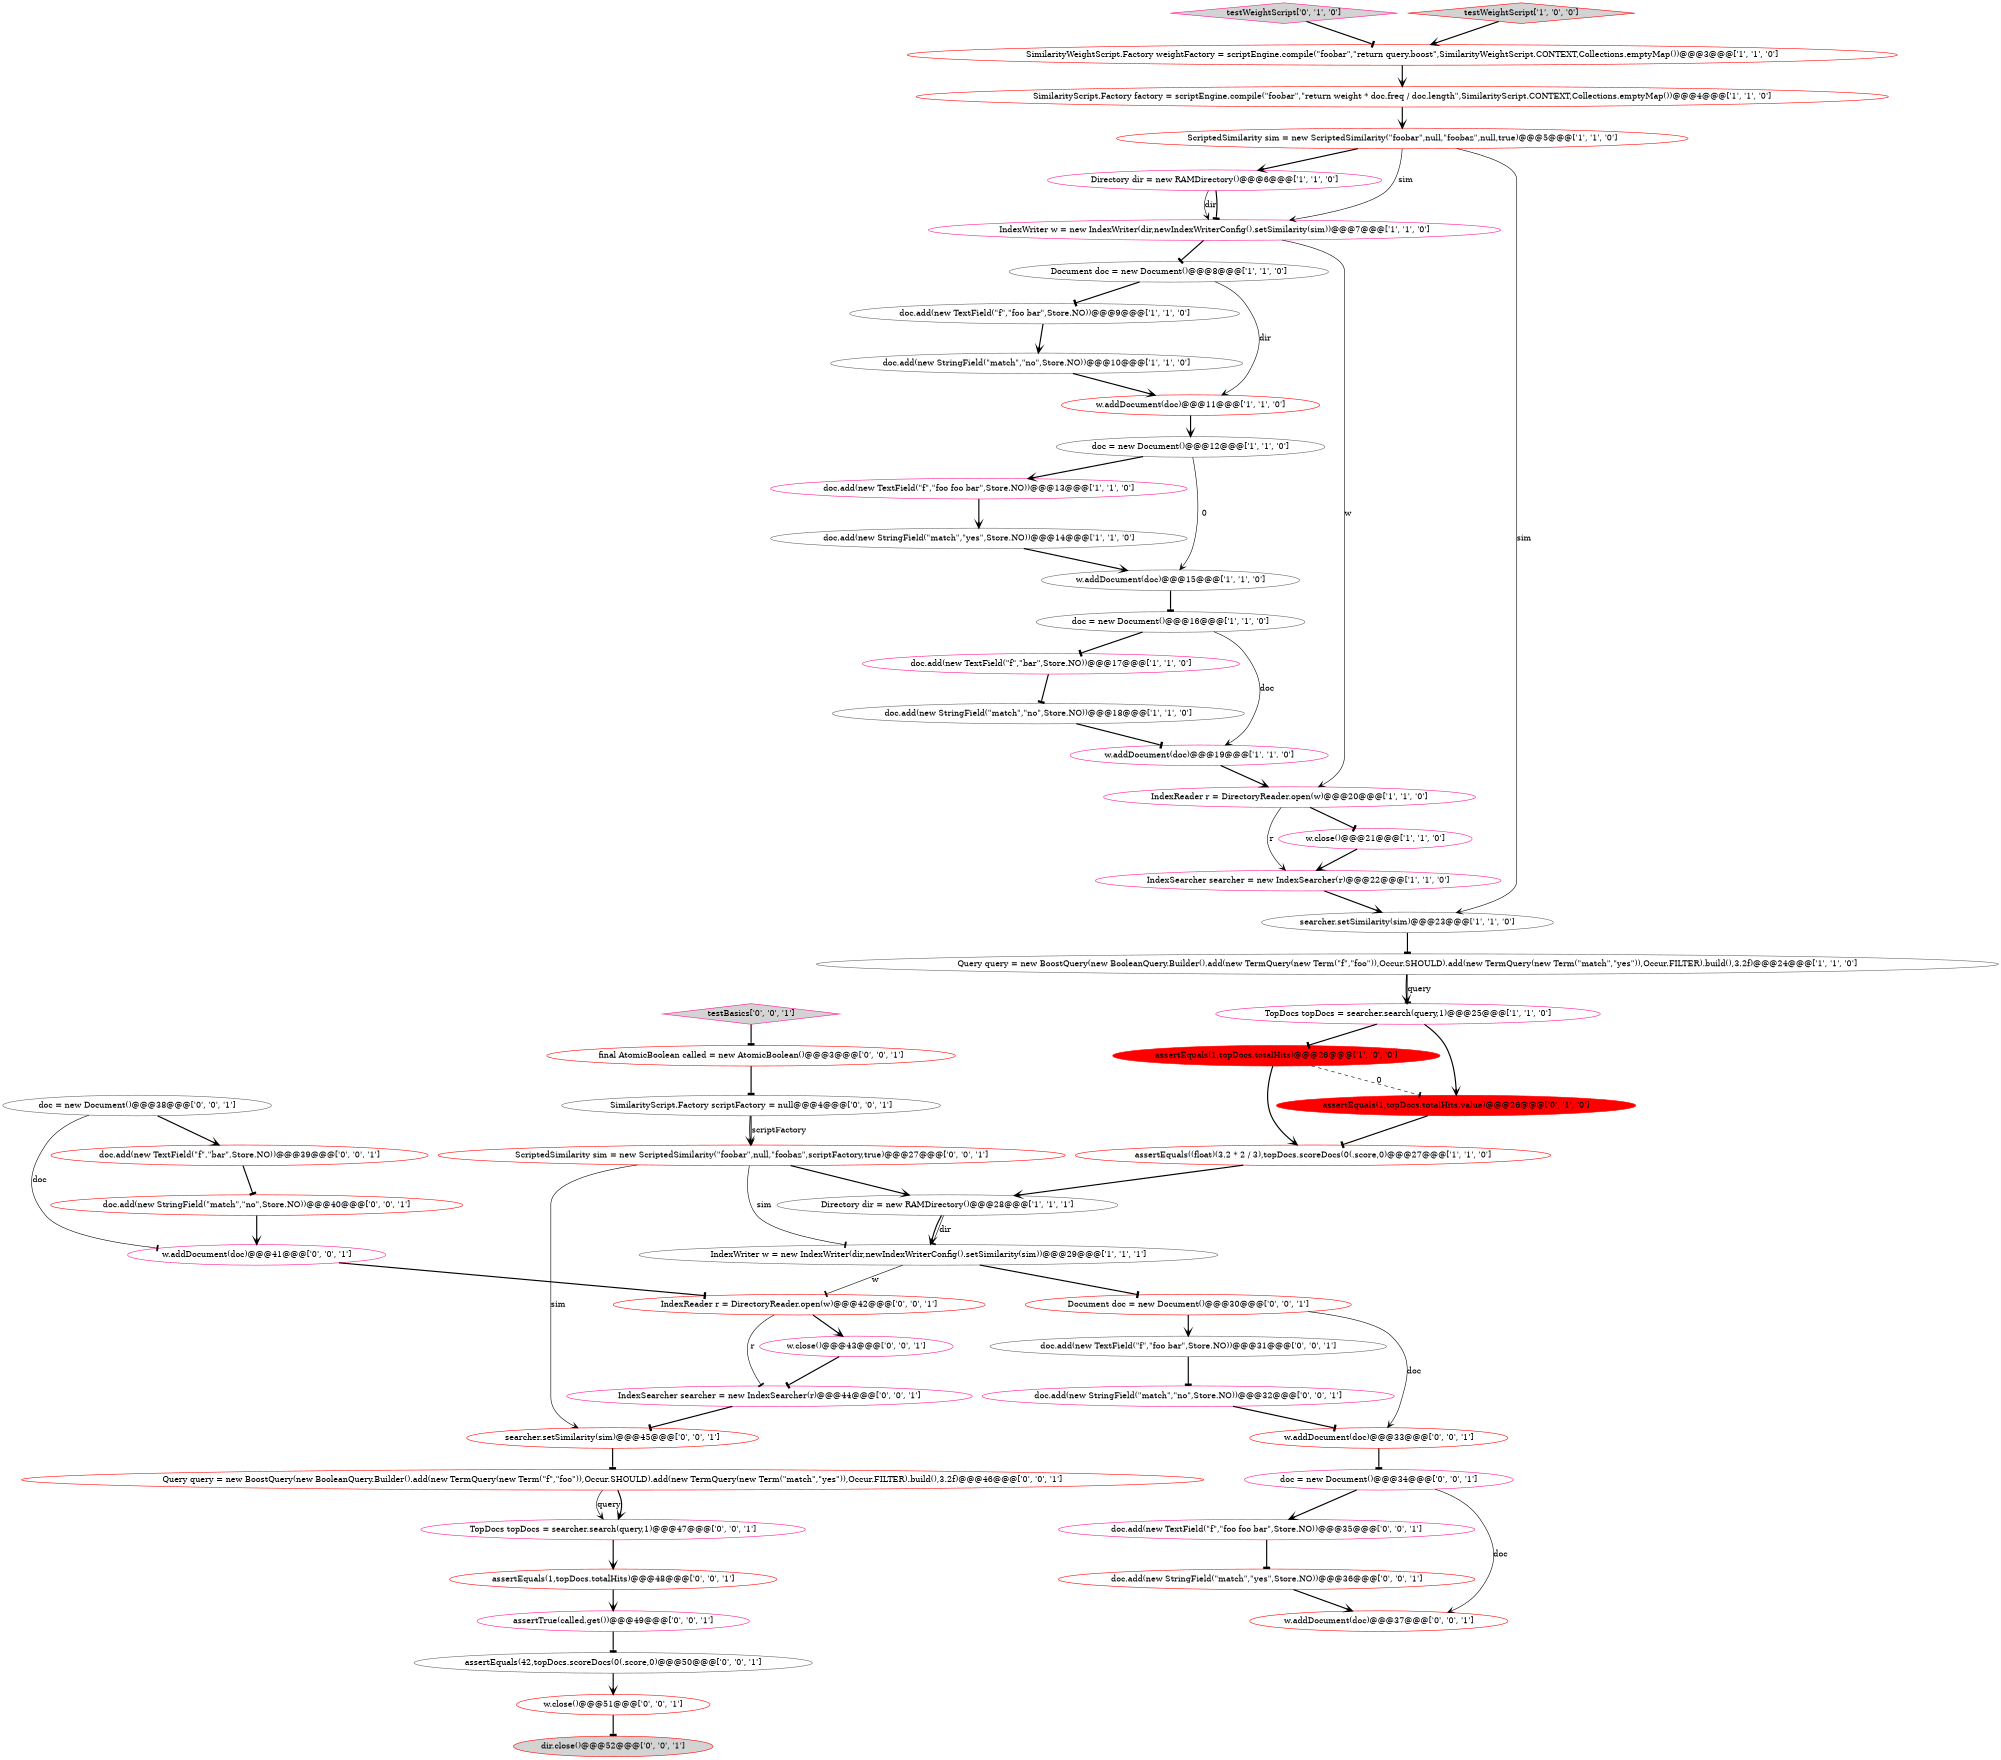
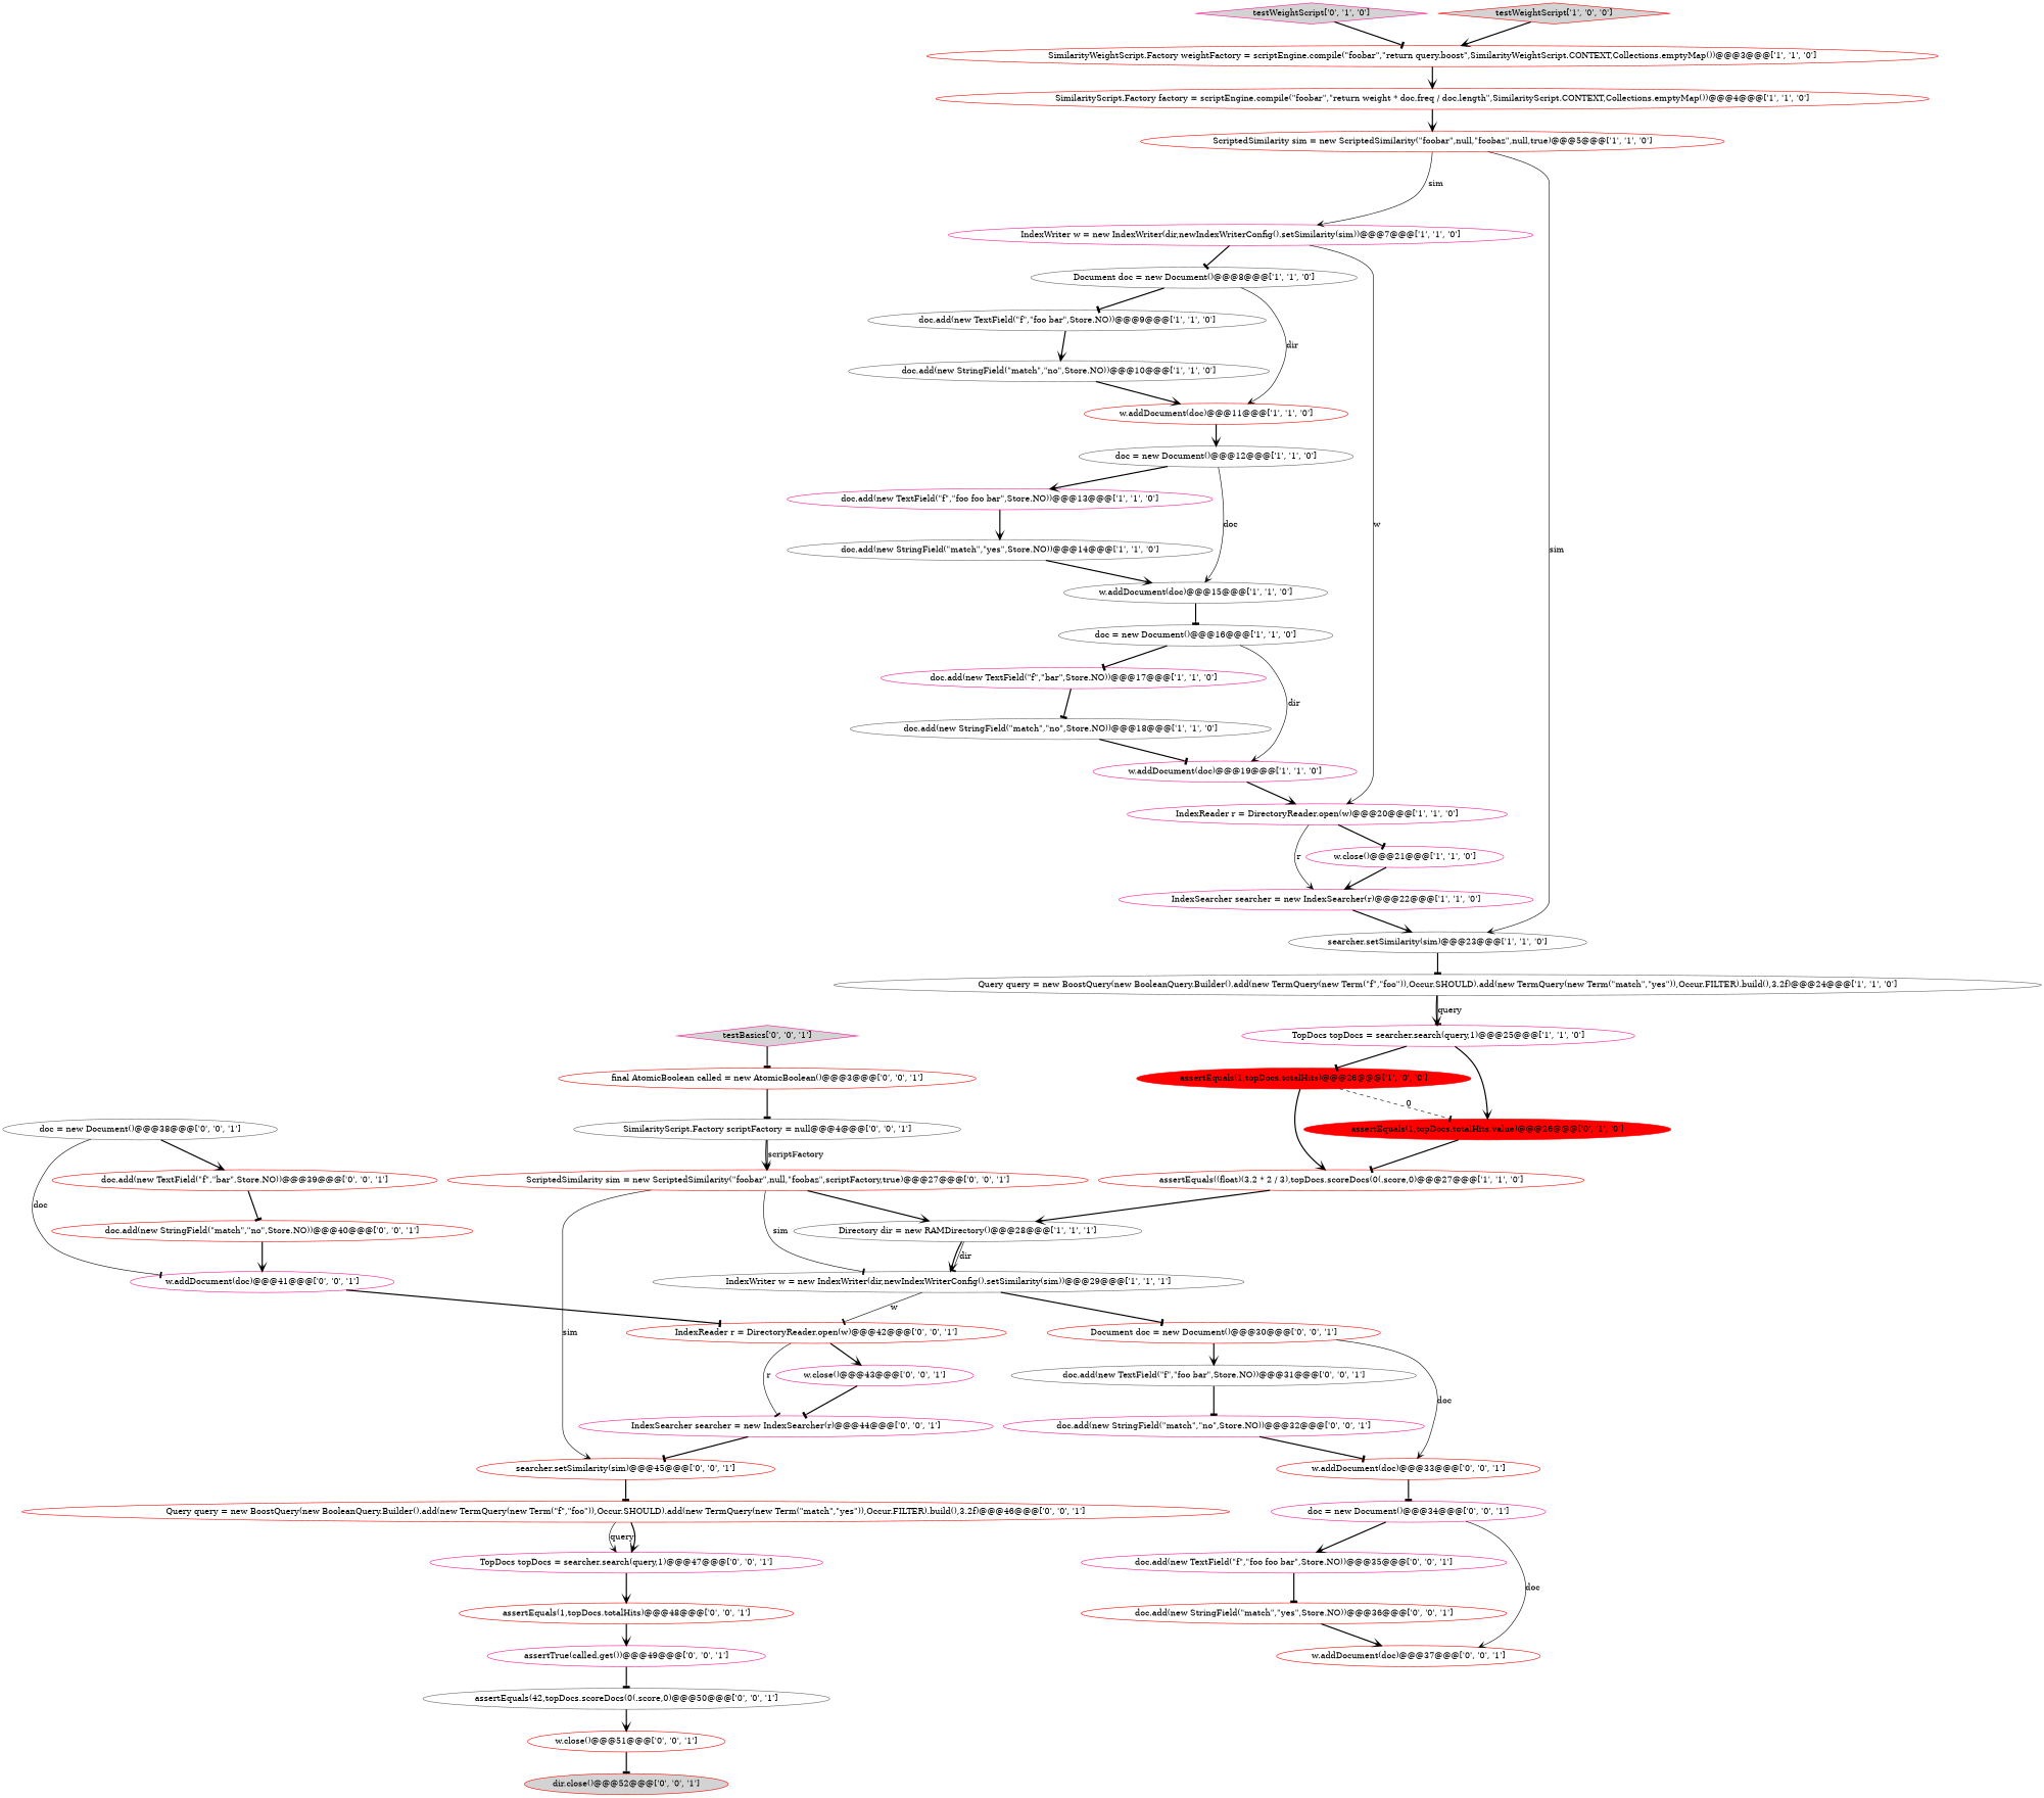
  digraph {
    node [color=red fillcolor=white shape=ellipse style=filled]
    edge [arrowhead=vee style=bold]
    n1 [color=gray40 label="doc.add(new StringField(\"match\",\"yes\",Store.NO))@@@14@@@['1', '1', '0']"]
    n2 [color=gray40 label="w.addDocument(doc)@@@15@@@['1', '1', '0']"]
    n3 [color=gray40 label="doc = new Document()@@@16@@@['1', '1', '0']"]
    n4 [label="assertEquals((float)(3.2 * 2 / 3),topDocs.scoreDocs(0(.score,0)@@@27@@@['1', '1', '0']"]
    n5 [color=gray40 label="Directory dir = new RAMDirectory()@@@28@@@['1', '1', '1']"]
    n6 [color=gray40 label="IndexWriter w = new IndexWriter(dir,newIndexWriterConfig().setSimilarity(sim))@@@29@@@['1', '1', '1']"]
    n7 [color=deeppink label="doc.add(new StringField(\"match\",\"no\",Store.NO))@@@32@@@['0', '0', '1']"]
    n8 [label="w.addDocument(doc)@@@33@@@['0', '0', '1']"]
    n9 [color=deeppink label="doc = new Document()@@@34@@@['0', '0', '1']"]
    n10 [label="assertEquals(1,topDocs.totalHits)@@@48@@@['0', '0', '1']"]
    n11 [color=deeppink label="assertTrue(called.get())@@@49@@@['0', '0', '1']"]
    n12 [color=gray40 label="assertEquals(42,topDocs.scoreDocs(0(.score,0)@@@50@@@['0', '0', '1']"]
    n13 [fillcolor=lightgray label="dir.close()@@@52@@@['0', '0', '1']"]
    n14 [color=deeppink label="IndexWriter w = new IndexWriter(dir,newIndexWriterConfig().setSimilarity(sim))@@@7@@@['1', '1', '0']"]
    n15 [color=gray40 label="Document doc = new Document()@@@8@@@['1', '1', '0']"]
    n16 [color=deeppink label="IndexReader r = DirectoryReader.open(w)@@@20@@@['1', '1', '0']"]
    n17 [label="w.addDocument(doc)@@@11@@@['1', '1', '0']"]
    n18 [color=gray40 label="doc.add(new TextField(\"f\",\"foo bar\",Store.NO))@@@9@@@['1', '1', '0']"]
    n19 [color=deeppink label="IndexSearcher searcher = new IndexSearcher(r)@@@22@@@['1', '1', '0']"]
    n20 [color=deeppink label="w.close()@@@21@@@['1', '1', '0']"]
    n21 [color=gray40 label="doc = new Document()@@@12@@@['1', '1', '0']"]
    n22 [color=deeppink label="doc.add(new TextField(\"f\",\"foo foo bar\",Store.NO))@@@13@@@['1', '1', '0']"]
    n23 [fillcolor=red label="assertEquals(1,topDocs.totalHits.value)@@@26@@@['0', '1', '0']"]
    n24 [label="w.addDocument(doc)@@@37@@@['0', '0', '1']"]
    n25 [color=deeppink label="doc.add(new TextField(\"f\",\"foo foo bar\",Store.NO))@@@35@@@['0', '0', '1']"]
    n26 [label="doc.add(new StringField(\"match\",\"yes\",Store.NO))@@@36@@@['0', '0', '1']"]
    n27 [color=gray40 label="doc = new Document()@@@38@@@['0', '0', '1']"]
    n28 [label="doc.add(new TextField(\"f\",\"bar\",Store.NO))@@@39@@@['0', '0', '1']"]
    n29 [color=deeppink label="w.addDocument(doc)@@@41@@@['0', '0', '1']"]
    n30 [label="doc.add(new StringField(\"match\",\"no\",Store.NO))@@@40@@@['0', '0', '1']"]
    n31 [label="IndexReader r = DirectoryReader.open(w)@@@42@@@['0', '0', '1']"]
    n32 [label="SimilarityWeightScript.Factory weightFactory = scriptEngine.compile(\"foobar\",\"return query.boost\",SimilarityWeightScript.CONTEXT,Collections.emptyMap())@@@3@@@['1', '1', '0']"]
    n33 [label="SimilarityScript.Factory factory = scriptEngine.compile(\"foobar\",\"return weight * doc.freq / doc.length\",SimilarityScript.CONTEXT,Collections.emptyMap())@@@4@@@['1', '1', '0']"]
    n34 [label="ScriptedSimilarity sim = new ScriptedSimilarity(\"foobar\",null,\"foobaz\",null,true)@@@5@@@['1', '1', '0']"]
    n35 [color=deeppink label="w.addDocument(doc)@@@19@@@['1', '1', '0']"]
    n36 [color=deeppink label="doc.add(new TextField(\"f\",\"bar\",Store.NO))@@@17@@@['1', '1', '0']"]
    n37 [color=gray40 label="doc.add(new StringField(\"match\",\"no\",Store.NO))@@@18@@@['1', '1', '0']"]
    n38 [label="ScriptedSimilarity sim = new ScriptedSimilarity(\"foobar\",null,\"foobaz\",scriptFactory,true)@@@27@@@['0', '0', '1']"]
    n39 [label="searcher.setSimilarity(sim)@@@45@@@['0', '0', '1']"]
    n40 [label="Query query = new BoostQuery(new BooleanQuery.Builder().add(new TermQuery(new Term(\"f\",\"foo\")),Occur.SHOULD).add(new TermQuery(new Term(\"match\",\"yes\")),Occur.FILTER).build(),3.2f)@@@46@@@['0', '0', '1']"]
    n41 [label="Document doc = new Document()@@@30@@@['0', '0', '1']"]
-   n42 [color=deeppink label="Directory dir = new RAMDirectory()@@@6@@@['1', '1', '0']"]
    n43 [color=gray40 label="searcher.setSimilarity(sim)@@@23@@@['1', '1', '0']"]
    n44 [color=gray40 label="Query query = new BoostQuery(new BooleanQuery.Builder().add(new TermQuery(new Term(\"f\",\"foo\")),Occur.SHOULD).add(new TermQuery(new Term(\"match\",\"yes\")),Occur.FILTER).build(),3.2f)@@@24@@@['1', '1', '0']"]
    n45 [color=deeppink fillcolor=lightgray label="testWeightScript['0', '1', '0']" shape=diamond]
    n46 [color=gray40 label="doc.add(new StringField(\"match\",\"no\",Store.NO))@@@10@@@['1', '1', '0']"]
    n47 [color=deeppink label="IndexSearcher searcher = new IndexSearcher(r)@@@44@@@['0', '0', '1']"]
    n48 [color=deeppink label="w.close()@@@43@@@['0', '0', '1']"]
    n49 [color=gray40 label="SimilarityScript.Factory scriptFactory = null@@@4@@@['0', '0', '1']"]
    n50 [color=deeppink label="TopDocs topDocs = searcher.search(query,1)@@@47@@@['0', '0', '1']"]
    n51 [color=gray40 label="doc.add(new TextField(\"f\",\"foo bar\",Store.NO))@@@31@@@['0', '0', '1']"]
    n52 [label="final AtomicBoolean called = new AtomicBoolean()@@@3@@@['0', '0', '1']"]
    n53 [fillcolor=lightgray label="testWeightScript['1', '0', '0']" shape=diamond]
    n54 [label="w.close()@@@51@@@['0', '0', '1']"]
    n55 [color=deeppink label="TopDocs topDocs = searcher.search(query,1)@@@25@@@['1', '1', '0']"]
    n56 [fillcolor=red label="assertEquals(1,topDocs.totalHits)@@@26@@@['1', '0', '0']"]
    n57 [color=deeppink fillcolor=lightgray label="testBasics['0', '0', '1']" shape=diamond]
    n1 -> n2
    n2 -> n3 [arrowhead=tee]
-   n3 -> n35 [label=doc style=solid]
+   n3 -> n35 [label=dir style=solid]
    n3 -> n36 [arrowhead=tee]
    n4 -> n5
    n5 -> n6
    n5 -> n6 [arrowhead=tee label=dir style=solid]
    n6 -> n31 [arrowhead=tee label=w style=solid]
    n6 -> n41 [arrowhead=tee]
    n7 -> n8 [arrowhead=tee]
    n8 -> n9 [arrowhead=tee]
    n9 -> n24 [label=doc style=solid]
    n9 -> n25
    n10 -> n11
    n11 -> n12 [arrowhead=tee]
    n12 -> n54
    n14 -> n15 [arrowhead=tee]
    n14 -> n16 [label=w style=solid]
    n15 -> n17 [label=dir style=solid]
    n15 -> n18 [arrowhead=tee]
    n16 -> n19 [label=r style=solid]
    n16 -> n20 [arrowhead=tee]
    n17 -> n21
    n18 -> n46
    n19 -> n43
    n20 -> n19
-   n21 -> n2 [label=0 style=solid]
+   n21 -> n2 [label=doc style=solid]
    n21 -> n22
    n22 -> n1
    n23 -> n4 [arrowhead=tee]
    n25 -> n26 [arrowhead=tee]
    n26 -> n24
    n27 -> n28
    n27 -> n29 [arrowhead=tee label=doc style=solid]
    n28 -> n30 [arrowhead=tee]
    n29 -> n31 [arrowhead=tee]
    n30 -> n29
    n31 -> n47 [arrowhead=tee label=r style=solid]
    n31 -> n48
    n32 -> n33
    n33 -> n34
    n34 -> n14 [label=sim style=solid]
-   n34 -> n42
    n34 -> n43 [label=sim style=solid]
    n35 -> n16
    n36 -> n37 [arrowhead=tee]
    n37 -> n35 [arrowhead=tee]
    n38 -> n5
    n38 -> n6 [arrowhead=tee label=sim style=solid]
    n38 -> n39 [label=sim style=solid]
    n39 -> n40 [arrowhead=tee]
    n40 -> n50 [label=query style=solid]
    n40 -> n50
    n41 -> n8 [label=doc style=solid]
    n41 -> n51
-   n42 -> n14 [label=dir style=solid]
-   n42 -> n14 [arrowhead=tee]
    n43 -> n44 [arrowhead=tee]
    n44 -> n55
    n44 -> n55 [arrowhead=tee label=query style=solid]
    n45 -> n32 [arrowhead=tee]
    n46 -> n17
    n47 -> n39 [arrowhead=tee]
    n48 -> n47 [arrowhead=tee]
    n49 -> n38
    n49 -> n38 [label=scriptFactory style=solid]
    n50 -> n10
    n51 -> n7 [arrowhead=tee]
    n52 -> n49 [arrowhead=tee]
    n53 -> n32
    n54 -> n13 [arrowhead=tee]
    n55 -> n23
    n55 -> n56 [arrowhead=tee]
    n56 -> n4
    n56 -> n23 [arrowhead=tee label=0 style=dashed]
    n57 -> n52 [arrowhead=tee]
  }
